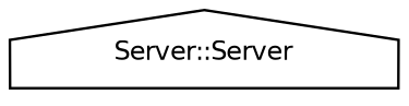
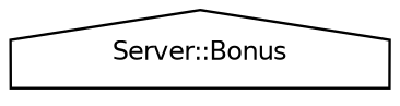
  digraph {
    rankdir=LR
-   n1 [color=black fillcolor=white fontname=Helvetica fontsize=10 height=0.2 label="Server::Server" shape=house style=filled width=0.4]
+   n1 [color=black fillcolor=white fontname=Helvetica fontsize=10 height=0.2 label="Server::Bonus" shape=house style=filled width=0.4]
  }
